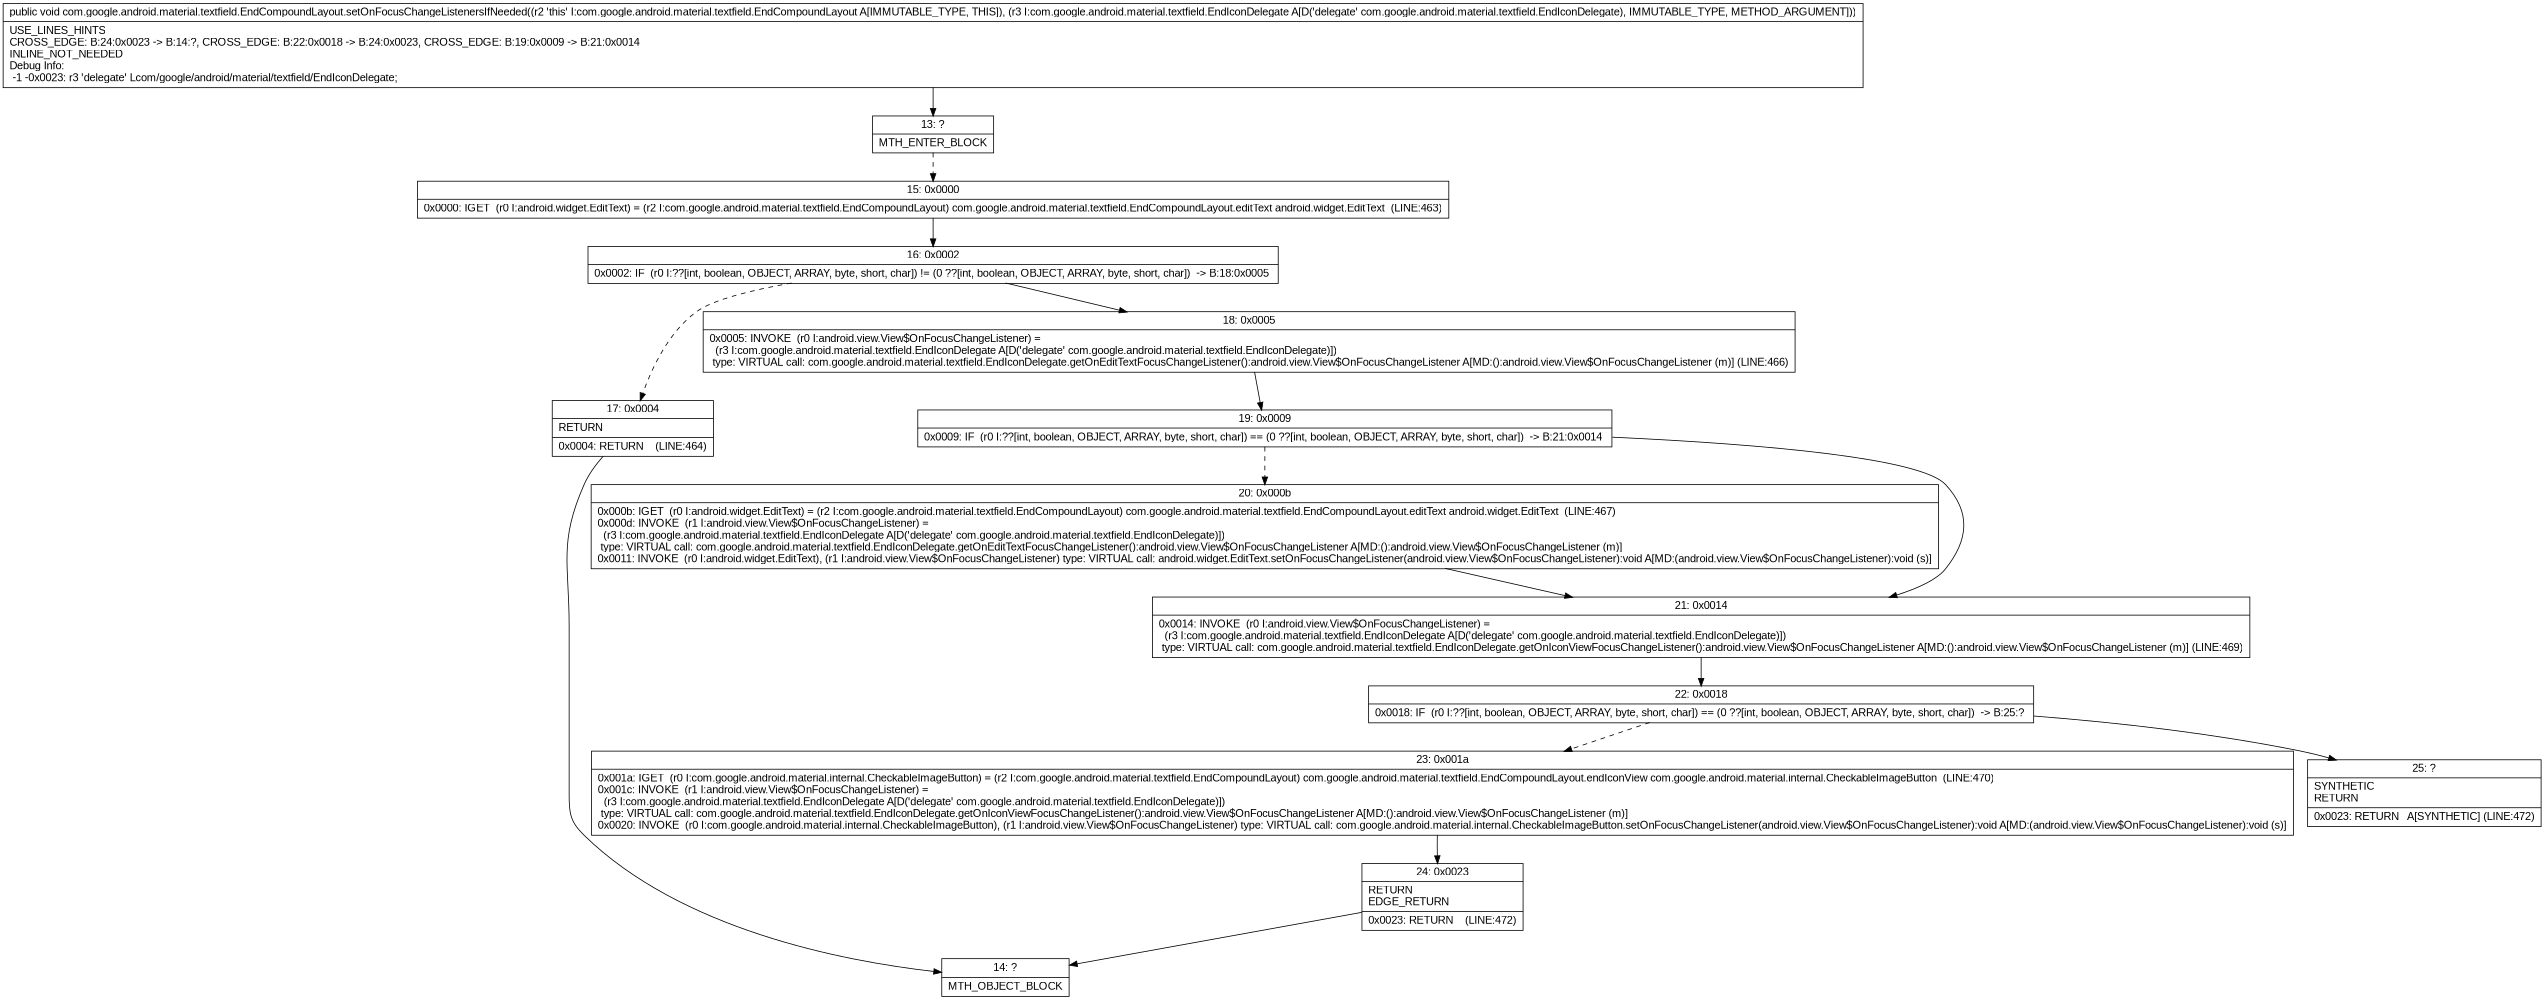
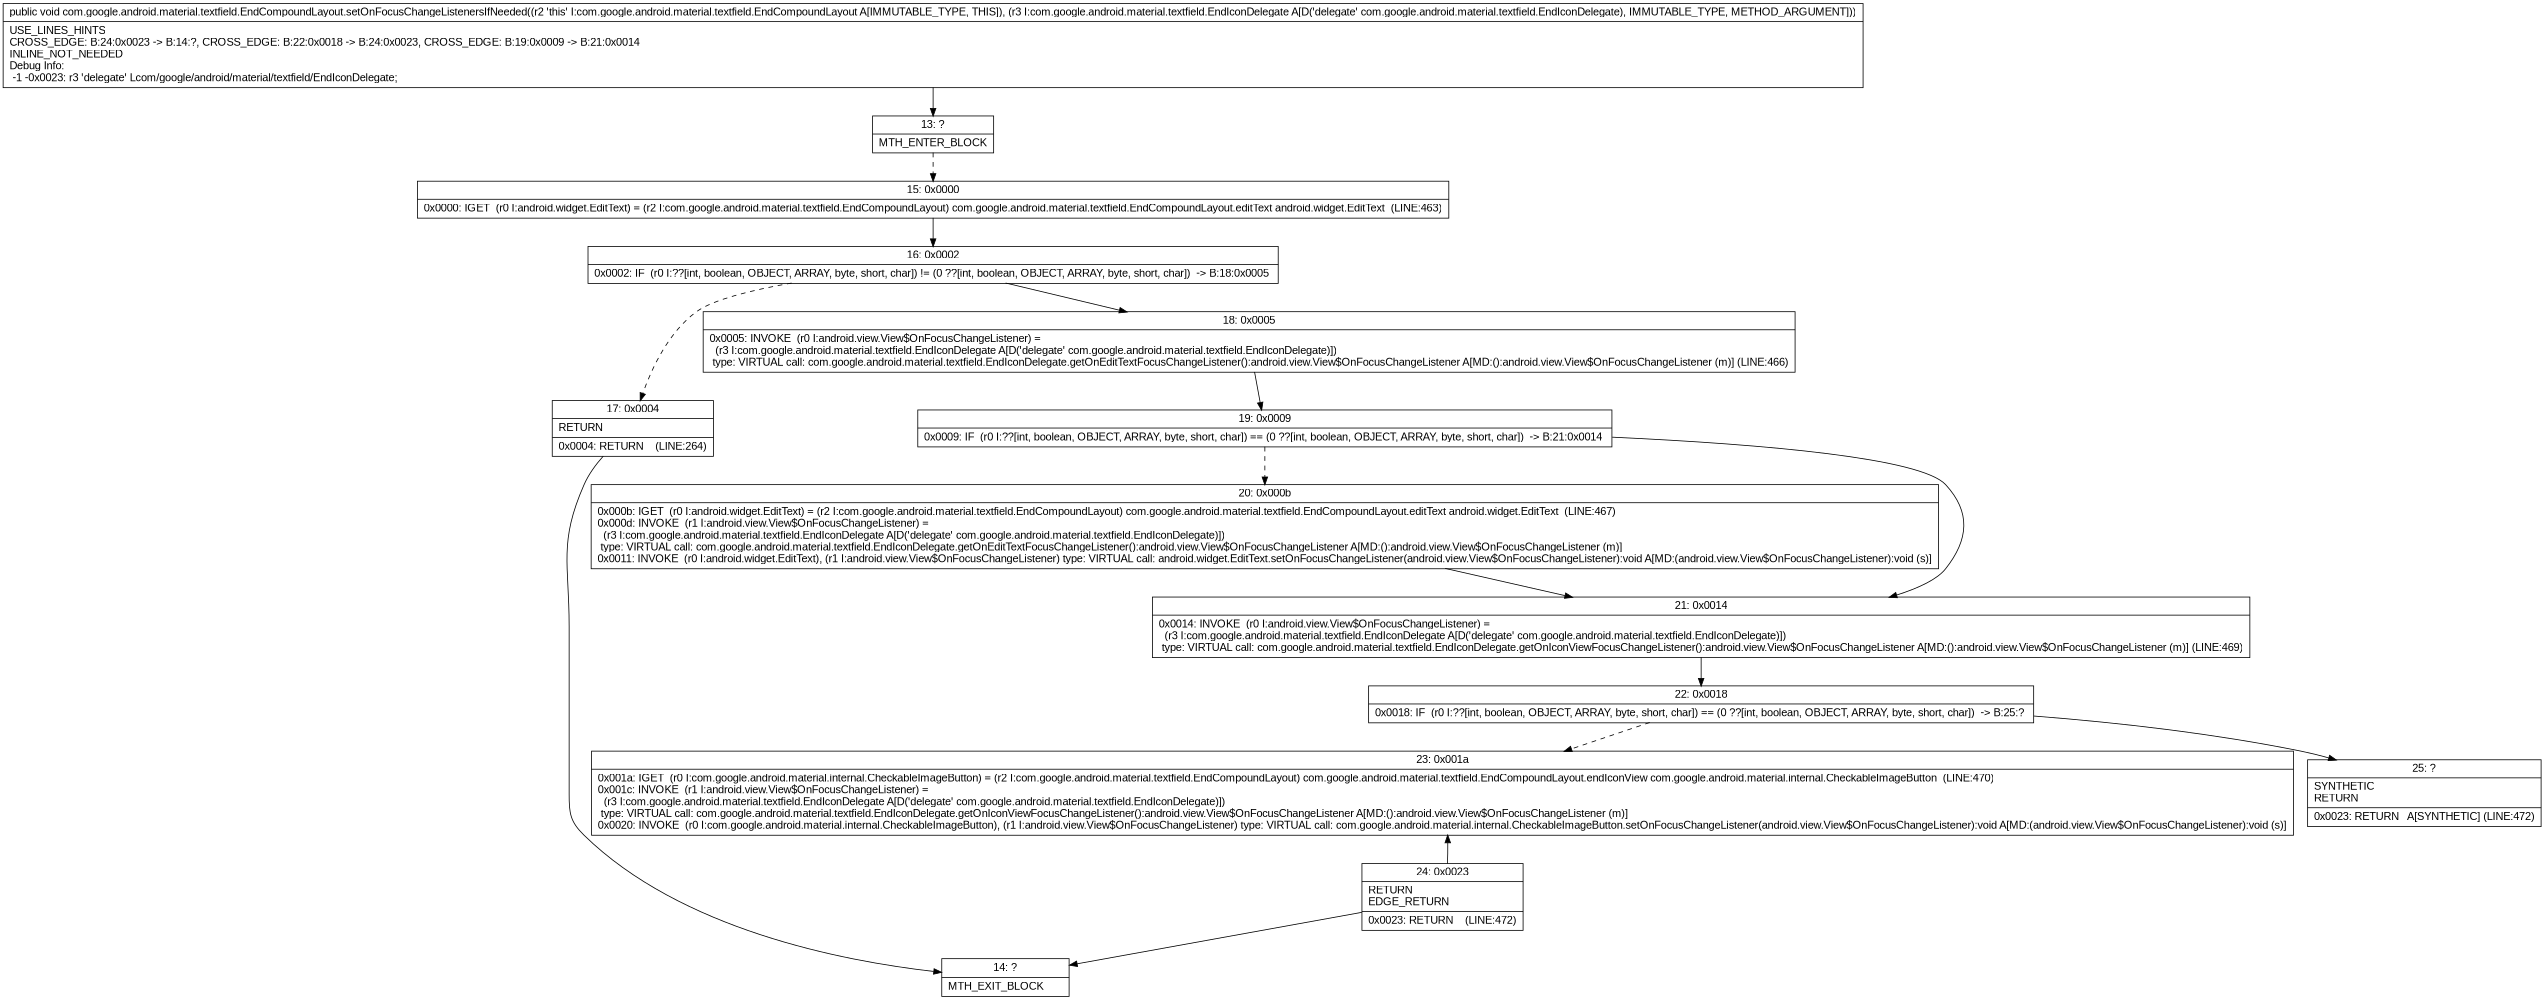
  digraph {
    fontname="Liberation Sans"
    node [fontname="Liberation Sans" shape=record]
    edge [fontname="Liberation Sans"]
    n1 [label="{13\:\ ?|MTH_ENTER_BLOCK\l}"]
    n2 [label="{15\:\ 0x0000|0x0000: IGET  (r0 I:android.widget.EditText) = (r2 I:com.google.android.material.textfield.EndCompoundLayout) com.google.android.material.textfield.EndCompoundLayout.editText android.widget.EditText  (LINE:463)\l}"]
    n3 [label="{16\:\ 0x0002|0x0002: IF  (r0 I:??[int, boolean, OBJECT, ARRAY, byte, short, char]) != (0 ??[int, boolean, OBJECT, ARRAY, byte, short, char])  \-\> B:18:0x0005 \l}"]
-   n4 [label="{17\:\ 0x0004|RETURN\l|0x0004: RETURN    (LINE:464)\l}"]
+   n4 [label="{17\:\ 0x0004|RETURN\l|0x0004: RETURN    (LINE:264)\l}"]
    n5 [label="{18\:\ 0x0005|0x0005: INVOKE  (r0 I:android.view.View$OnFocusChangeListener) = \l  (r3 I:com.google.android.material.textfield.EndIconDelegate A[D('delegate' com.google.android.material.textfield.EndIconDelegate)])\l type: VIRTUAL call: com.google.android.material.textfield.EndIconDelegate.getOnEditTextFocusChangeListener():android.view.View$OnFocusChangeListener A[MD:():android.view.View$OnFocusChangeListener (m)] (LINE:466)\l}"]
-   n6 [label="{14\:\ ?|MTH_OBJECT_BLOCK\l}"]
+   n6 [label="{14\:\ ?|MTH_EXIT_BLOCK\l}"]
    n7 [label="{19\:\ 0x0009|0x0009: IF  (r0 I:??[int, boolean, OBJECT, ARRAY, byte, short, char]) == (0 ??[int, boolean, OBJECT, ARRAY, byte, short, char])  \-\> B:21:0x0014 \l}"]
    n8 [label="{20\:\ 0x000b|0x000b: IGET  (r0 I:android.widget.EditText) = (r2 I:com.google.android.material.textfield.EndCompoundLayout) com.google.android.material.textfield.EndCompoundLayout.editText android.widget.EditText  (LINE:467)\l0x000d: INVOKE  (r1 I:android.view.View$OnFocusChangeListener) = \l  (r3 I:com.google.android.material.textfield.EndIconDelegate A[D('delegate' com.google.android.material.textfield.EndIconDelegate)])\l type: VIRTUAL call: com.google.android.material.textfield.EndIconDelegate.getOnEditTextFocusChangeListener():android.view.View$OnFocusChangeListener A[MD:():android.view.View$OnFocusChangeListener (m)]\l0x0011: INVOKE  (r0 I:android.widget.EditText), (r1 I:android.view.View$OnFocusChangeListener) type: VIRTUAL call: android.widget.EditText.setOnFocusChangeListener(android.view.View$OnFocusChangeListener):void A[MD:(android.view.View$OnFocusChangeListener):void (s)]\l}"]
    n9 [label="{21\:\ 0x0014|0x0014: INVOKE  (r0 I:android.view.View$OnFocusChangeListener) = \l  (r3 I:com.google.android.material.textfield.EndIconDelegate A[D('delegate' com.google.android.material.textfield.EndIconDelegate)])\l type: VIRTUAL call: com.google.android.material.textfield.EndIconDelegate.getOnIconViewFocusChangeListener():android.view.View$OnFocusChangeListener A[MD:():android.view.View$OnFocusChangeListener (m)] (LINE:469)\l}"]
    n10 [label="{22\:\ 0x0018|0x0018: IF  (r0 I:??[int, boolean, OBJECT, ARRAY, byte, short, char]) == (0 ??[int, boolean, OBJECT, ARRAY, byte, short, char])  \-\> B:25:? \l}"]
    n11 [label="{23\:\ 0x001a|0x001a: IGET  (r0 I:com.google.android.material.internal.CheckableImageButton) = (r2 I:com.google.android.material.textfield.EndCompoundLayout) com.google.android.material.textfield.EndCompoundLayout.endIconView com.google.android.material.internal.CheckableImageButton  (LINE:470)\l0x001c: INVOKE  (r1 I:android.view.View$OnFocusChangeListener) = \l  (r3 I:com.google.android.material.textfield.EndIconDelegate A[D('delegate' com.google.android.material.textfield.EndIconDelegate)])\l type: VIRTUAL call: com.google.android.material.textfield.EndIconDelegate.getOnIconViewFocusChangeListener():android.view.View$OnFocusChangeListener A[MD:():android.view.View$OnFocusChangeListener (m)]\l0x0020: INVOKE  (r0 I:com.google.android.material.internal.CheckableImageButton), (r1 I:android.view.View$OnFocusChangeListener) type: VIRTUAL call: com.google.android.material.internal.CheckableImageButton.setOnFocusChangeListener(android.view.View$OnFocusChangeListener):void A[MD:(android.view.View$OnFocusChangeListener):void (s)]\l}"]
    n12 [label="{25\:\ ?|SYNTHETIC\lRETURN\l|0x0023: RETURN   A[SYNTHETIC] (LINE:472)\l}"]
    n13 [label="{24\:\ 0x0023|RETURN\lEDGE_RETURN\l|0x0023: RETURN    (LINE:472)\l}"]
    n14 [label="{public void com.google.android.material.textfield.EndCompoundLayout.setOnFocusChangeListenersIfNeeded((r2 'this' I:com.google.android.material.textfield.EndCompoundLayout A[IMMUTABLE_TYPE, THIS]), (r3 I:com.google.android.material.textfield.EndIconDelegate A[D('delegate' com.google.android.material.textfield.EndIconDelegate), IMMUTABLE_TYPE, METHOD_ARGUMENT]))  | USE_LINES_HINTS\lCROSS_EDGE: B:24:0x0023 \-\> B:14:?, CROSS_EDGE: B:22:0x0018 \-\> B:24:0x0023, CROSS_EDGE: B:19:0x0009 \-\> B:21:0x0014\lINLINE_NOT_NEEDED\lDebug Info:\l  \-1 \-0x0023: r3 'delegate' Lcom\/google\/android\/material\/textfield\/EndIconDelegate;\l}"]
    n1 -> n2 [style=dashed]
    n2 -> n3
    n3 -> n4 [style=dashed]
    n3 -> n5
    n4 -> n6
    n5 -> n7
    n7 -> n8 [style=dashed]
    n7 -> n9
    n8 -> n9
    n9 -> n10
    n10 -> n11 [style=dashed]
    n10 -> n12
-   n11 -> n13
+   n13 -> n11
    n13 -> n6
    n14 -> n1
  }
